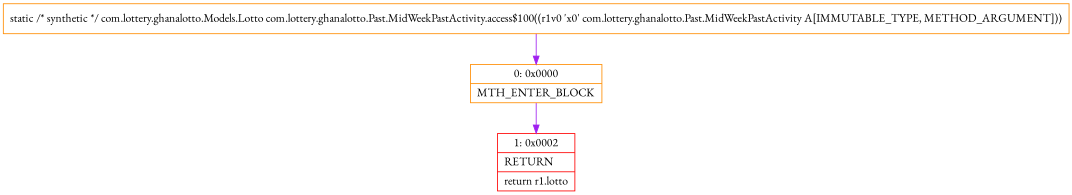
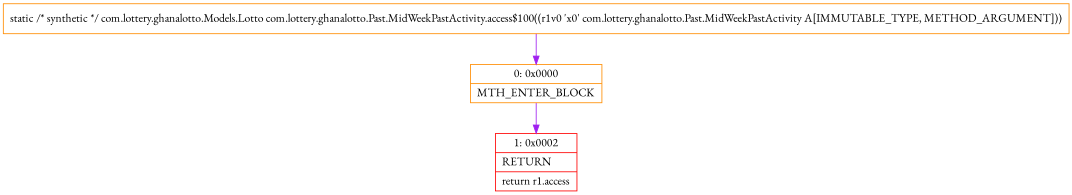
  digraph {
    fontname="EB Garamond"
    node [shape=record color=darkorange fontname="EB Garamond"]
    edge [color=purple fontname="EB Garamond"]
    n1 [label="{0\:\ 0x0000|MTH_ENTER_BLOCK\l}"]
-   n2 [label="{1\:\ 0x0002|RETURN\l|return r1.lotto\l}" color=red]
+   n2 [label="{1\:\ 0x0002|RETURN\l|return r1.access\l}" color=red]
    n3 [label="{static \/* synthetic *\/ com.lottery.ghanalotto.Models.Lotto com.lottery.ghanalotto.Past.MidWeekPastActivity.access$100((r1v0 'x0' com.lottery.ghanalotto.Past.MidWeekPastActivity A[IMMUTABLE_TYPE, METHOD_ARGUMENT])) }"]
    n1 -> n2
    n3 -> n1
  }
